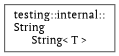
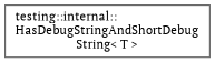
  digraph {
    rankdir=LR
    fontname="PT Serif"
-   n1 [color=grey40 fillcolor=white fontname="PT Serif" fontsize=10 height=0.2 label="testing::internal::\lString\lString\< T \>" shape=box style=filled width=0.4]
+   n1 [color=grey40 fillcolor=white fontname="PT Serif" fontsize=10 height=0.2 label="testing::internal::\lHasDebugStringAndShortDebug\lString\< T \>" shape=box style=filled width=0.4]
  }
